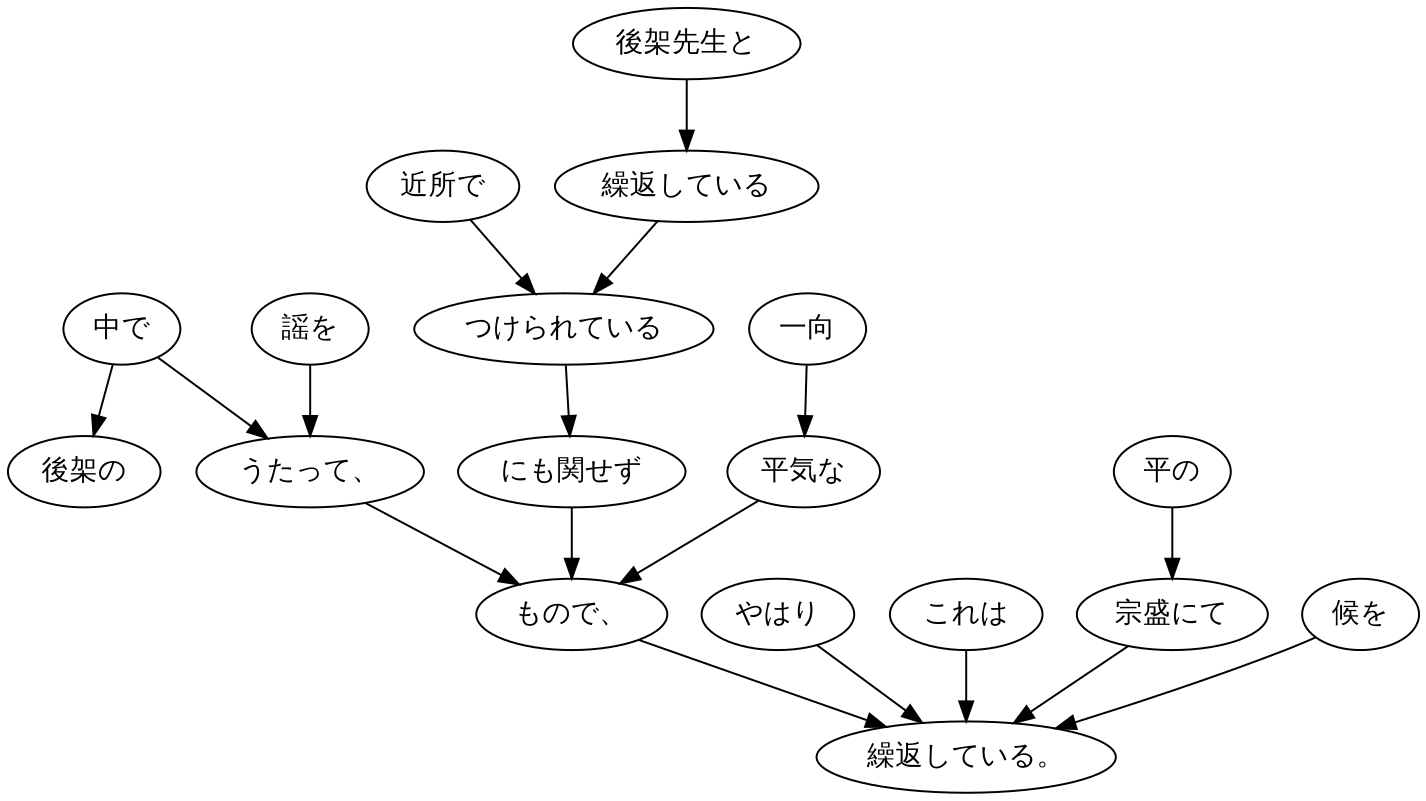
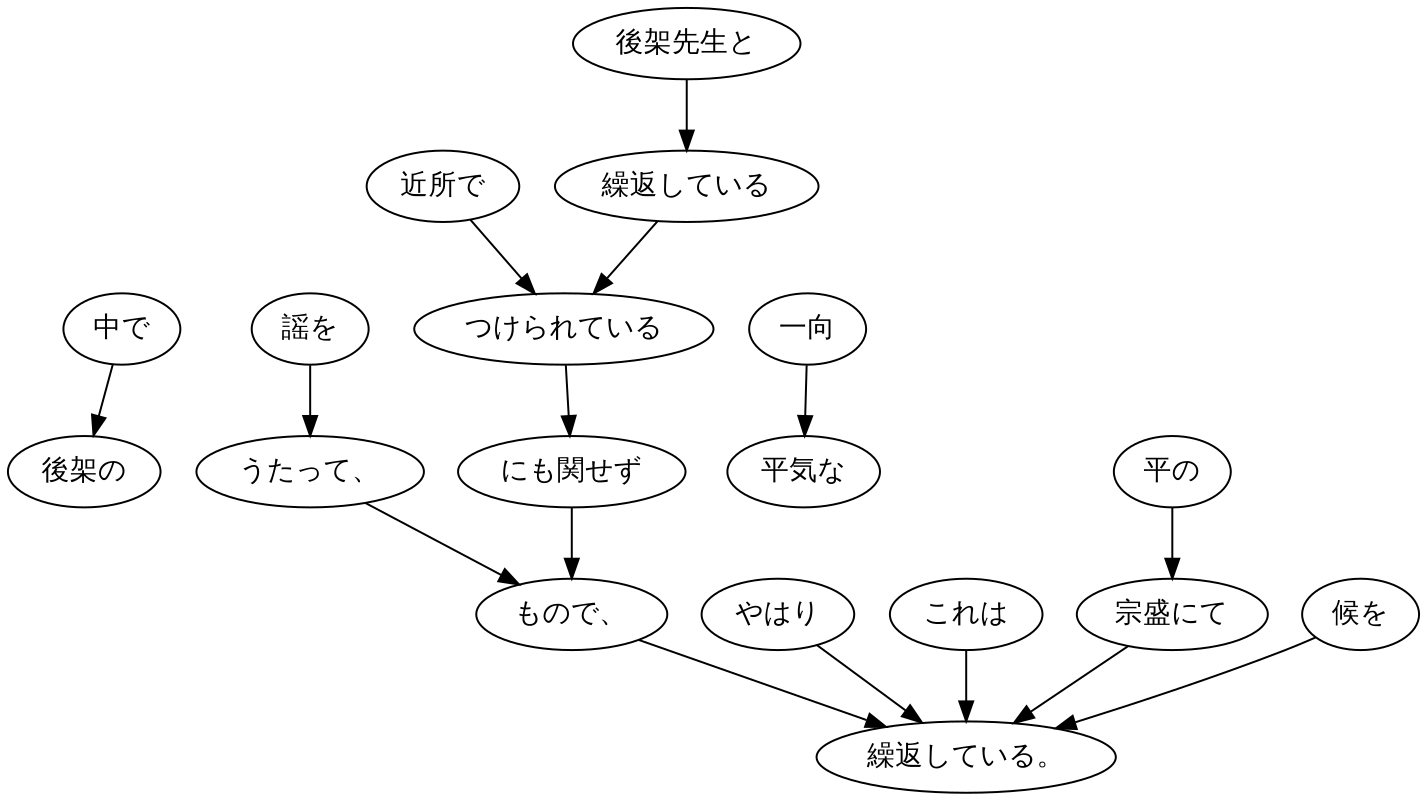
  digraph {
    fontname="Noto Serif"
    node [fontname="Noto Serif"]
    edge [fontname="Noto Serif"]
    n1 [label="後架の"]
    n2 [label="中で"]
    n3 [label="うたって、"]
    n4 [label="もので、"]
    n5 [label="謡を"]
    n6 [label="繰返している。"]
    n7 [label="近所で"]
    n8 [label="つけられている"]
    n9 [label="にも関せず"]
    n10 [label="後架先生と"]
    n11 [label="繰返している"]
    n12 [label="一向"]
    n13 [label="平気な"]
    n14 [label="やはり"]
    n15 [label="これは"]
    n16 [label="平の"]
    n17 [label="宗盛にて"]
    n18 [label="候を"]
    n2 -> n1
-   n2 -> n3
    n3 -> n4
    n4 -> n6
    n5 -> n3
    n7 -> n8
    n8 -> n9
    n9 -> n4
    n10 -> n11
    n11 -> n8
    n12 -> n13
-   n13 -> n4
    n14 -> n6
    n15 -> n6
    n16 -> n17
    n17 -> n6
    n18 -> n6
  }
